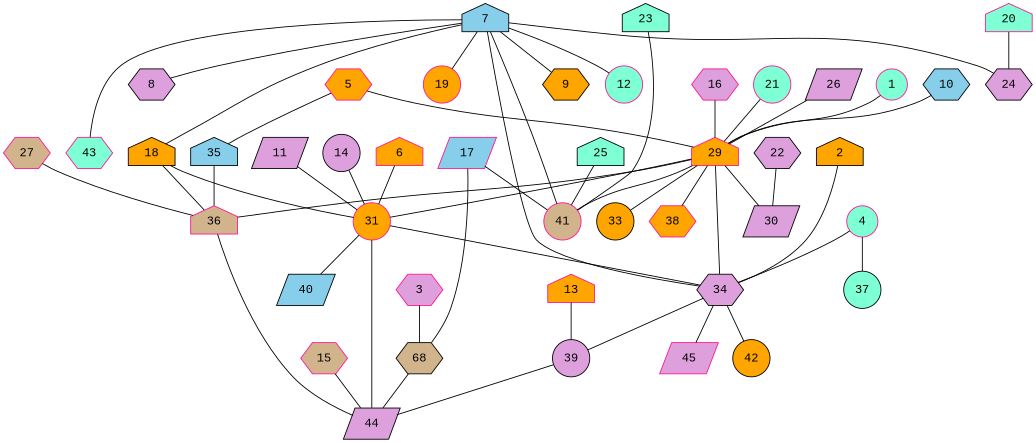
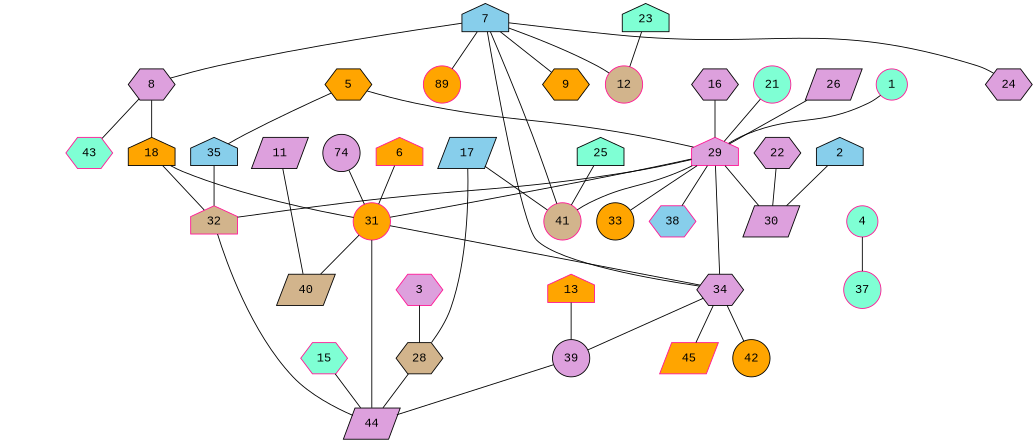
  graph {
    fontname="Liberation Mono"
    node [color=black fillcolor=plum fontname="Liberation Mono" shape=hexagon style=filled]
    edge [fontname="Liberation Mono" weight=1.0]
    1 [color=deeppink fillcolor=aquamarine shape=circle]
-   29 [color=deeppink fillcolor=orange shape=house]
+   29 [color=deeppink shape=house]
    34
    31 [color=deeppink fillcolor=orange shape=circle]
    41 [color=deeppink fillcolor=tan shape=circle]
-   36 [color=deeppink fillcolor=tan shape=house]
+   36 [color=deeppink fillcolor=tan shape=house label=32]
    30 [shape=parallelogram]
    33 [fillcolor=orange shape=circle]
-   38 [color=deeppink fillcolor=orange]
-   2 [fillcolor=orange shape=house]
+   38 [color=deeppink fillcolor=skyblue]
+   2 [fillcolor=skyblue shape=house]
    39 [shape=circle]
    42 [fillcolor=orange shape=circle]
-   45 [color=deeppink shape=parallelogram]
+   45 [color=deeppink fillcolor=orange shape=parallelogram]
    3 [color=deeppink]
-   28 [fillcolor=tan label=68]
+   28 [fillcolor=tan]
    44 [shape=parallelogram]
    4 [color=deeppink fillcolor=aquamarine shape=circle]
-   37 [fillcolor=aquamarine shape=circle]
-   5 [color=deeppink fillcolor=orange]
+   37 [color=deeppink fillcolor=aquamarine shape=circle]
+   5 [fillcolor=orange]
    35 [fillcolor=skyblue shape=house]
    6 [color=deeppink fillcolor=orange shape=house]
-   40 [fillcolor=skyblue shape=parallelogram]
+   40 [fillcolor=tan shape=parallelogram]
    7 [fillcolor=skyblue shape=house]
    8
    9 [fillcolor=orange]
-   12 [color=deeppink fillcolor=aquamarine shape=circle]
+   12 [color=deeppink fillcolor=tan shape=circle]
    18 [fillcolor=orange shape=house]
-   19 [color=deeppink fillcolor=orange shape=circle]
+   19 [color=deeppink fillcolor=orange shape=circle label=89]
    24
    43 [color=deeppink fillcolor=aquamarine]
-   10 [fillcolor=skyblue]
    11 [shape=parallelogram]
    13 [color=deeppink fillcolor=orange shape=house]
-   14 [shape=circle]
-   15 [color=deeppink fillcolor=tan]
-   16 [color=deeppink]
-   17 [color=deeppink fillcolor=skyblue shape=parallelogram]
-   20 [color=deeppink fillcolor=aquamarine shape=house]
+   14 [shape=circle label=74]
+   15 [color=deeppink fillcolor=aquamarine]
+   16
+   17 [fillcolor=skyblue shape=parallelogram]
    21 [color=deeppink fillcolor=aquamarine shape=circle]
    22
    23 [fillcolor=aquamarine shape=house]
    25 [fillcolor=aquamarine shape=house]
    26 [shape=parallelogram]
-   27 [color=deeppink fillcolor=tan]
    1 -- 29
    29 -- 34 [weight=3.0]
    29 -- 31
    29 -- 41
    29 -- 36
    29 -- 30 [weight=2.0]
    29 -- 33
    29 -- 38
    34 -- 39
    34 -- 42
    34 -- 45
    31 -- 34 [weight=2.0]
    31 -- 44 [weight=2.0]
    31 -- 40
    36 -- 44
-   2 -- 34
+   2 -- 30
    39 -- 44
    3 -- 28
    28 -- 44 [weight=2.0]
-   4 -- 34
    4 -- 37
    5 -- 29
    5 -- 35
    35 -- 36
    6 -- 31
    7 -- 34
    7 -- 41
    7 -- 8
    7 -- 9
    7 -- 12
-   7 -- 18
+   8 -- 18
    7 -- 19
    7 -- 24
-   7 -- 43
+   8 -- 43
    18 -- 31
    18 -- 36
-   10 -- 29
-   11 -- 31
+   11 -- 40
    13 -- 39
    14 -- 31
    15 -- 44
    16 -- 29
    17 -- 41
    17 -- 28
-   20 -- 24
    21 -- 29
    22 -- 30
-   23 -- 41
+   23 -- 12
    25 -- 41
    26 -- 29
-   27 -- 36
  }
